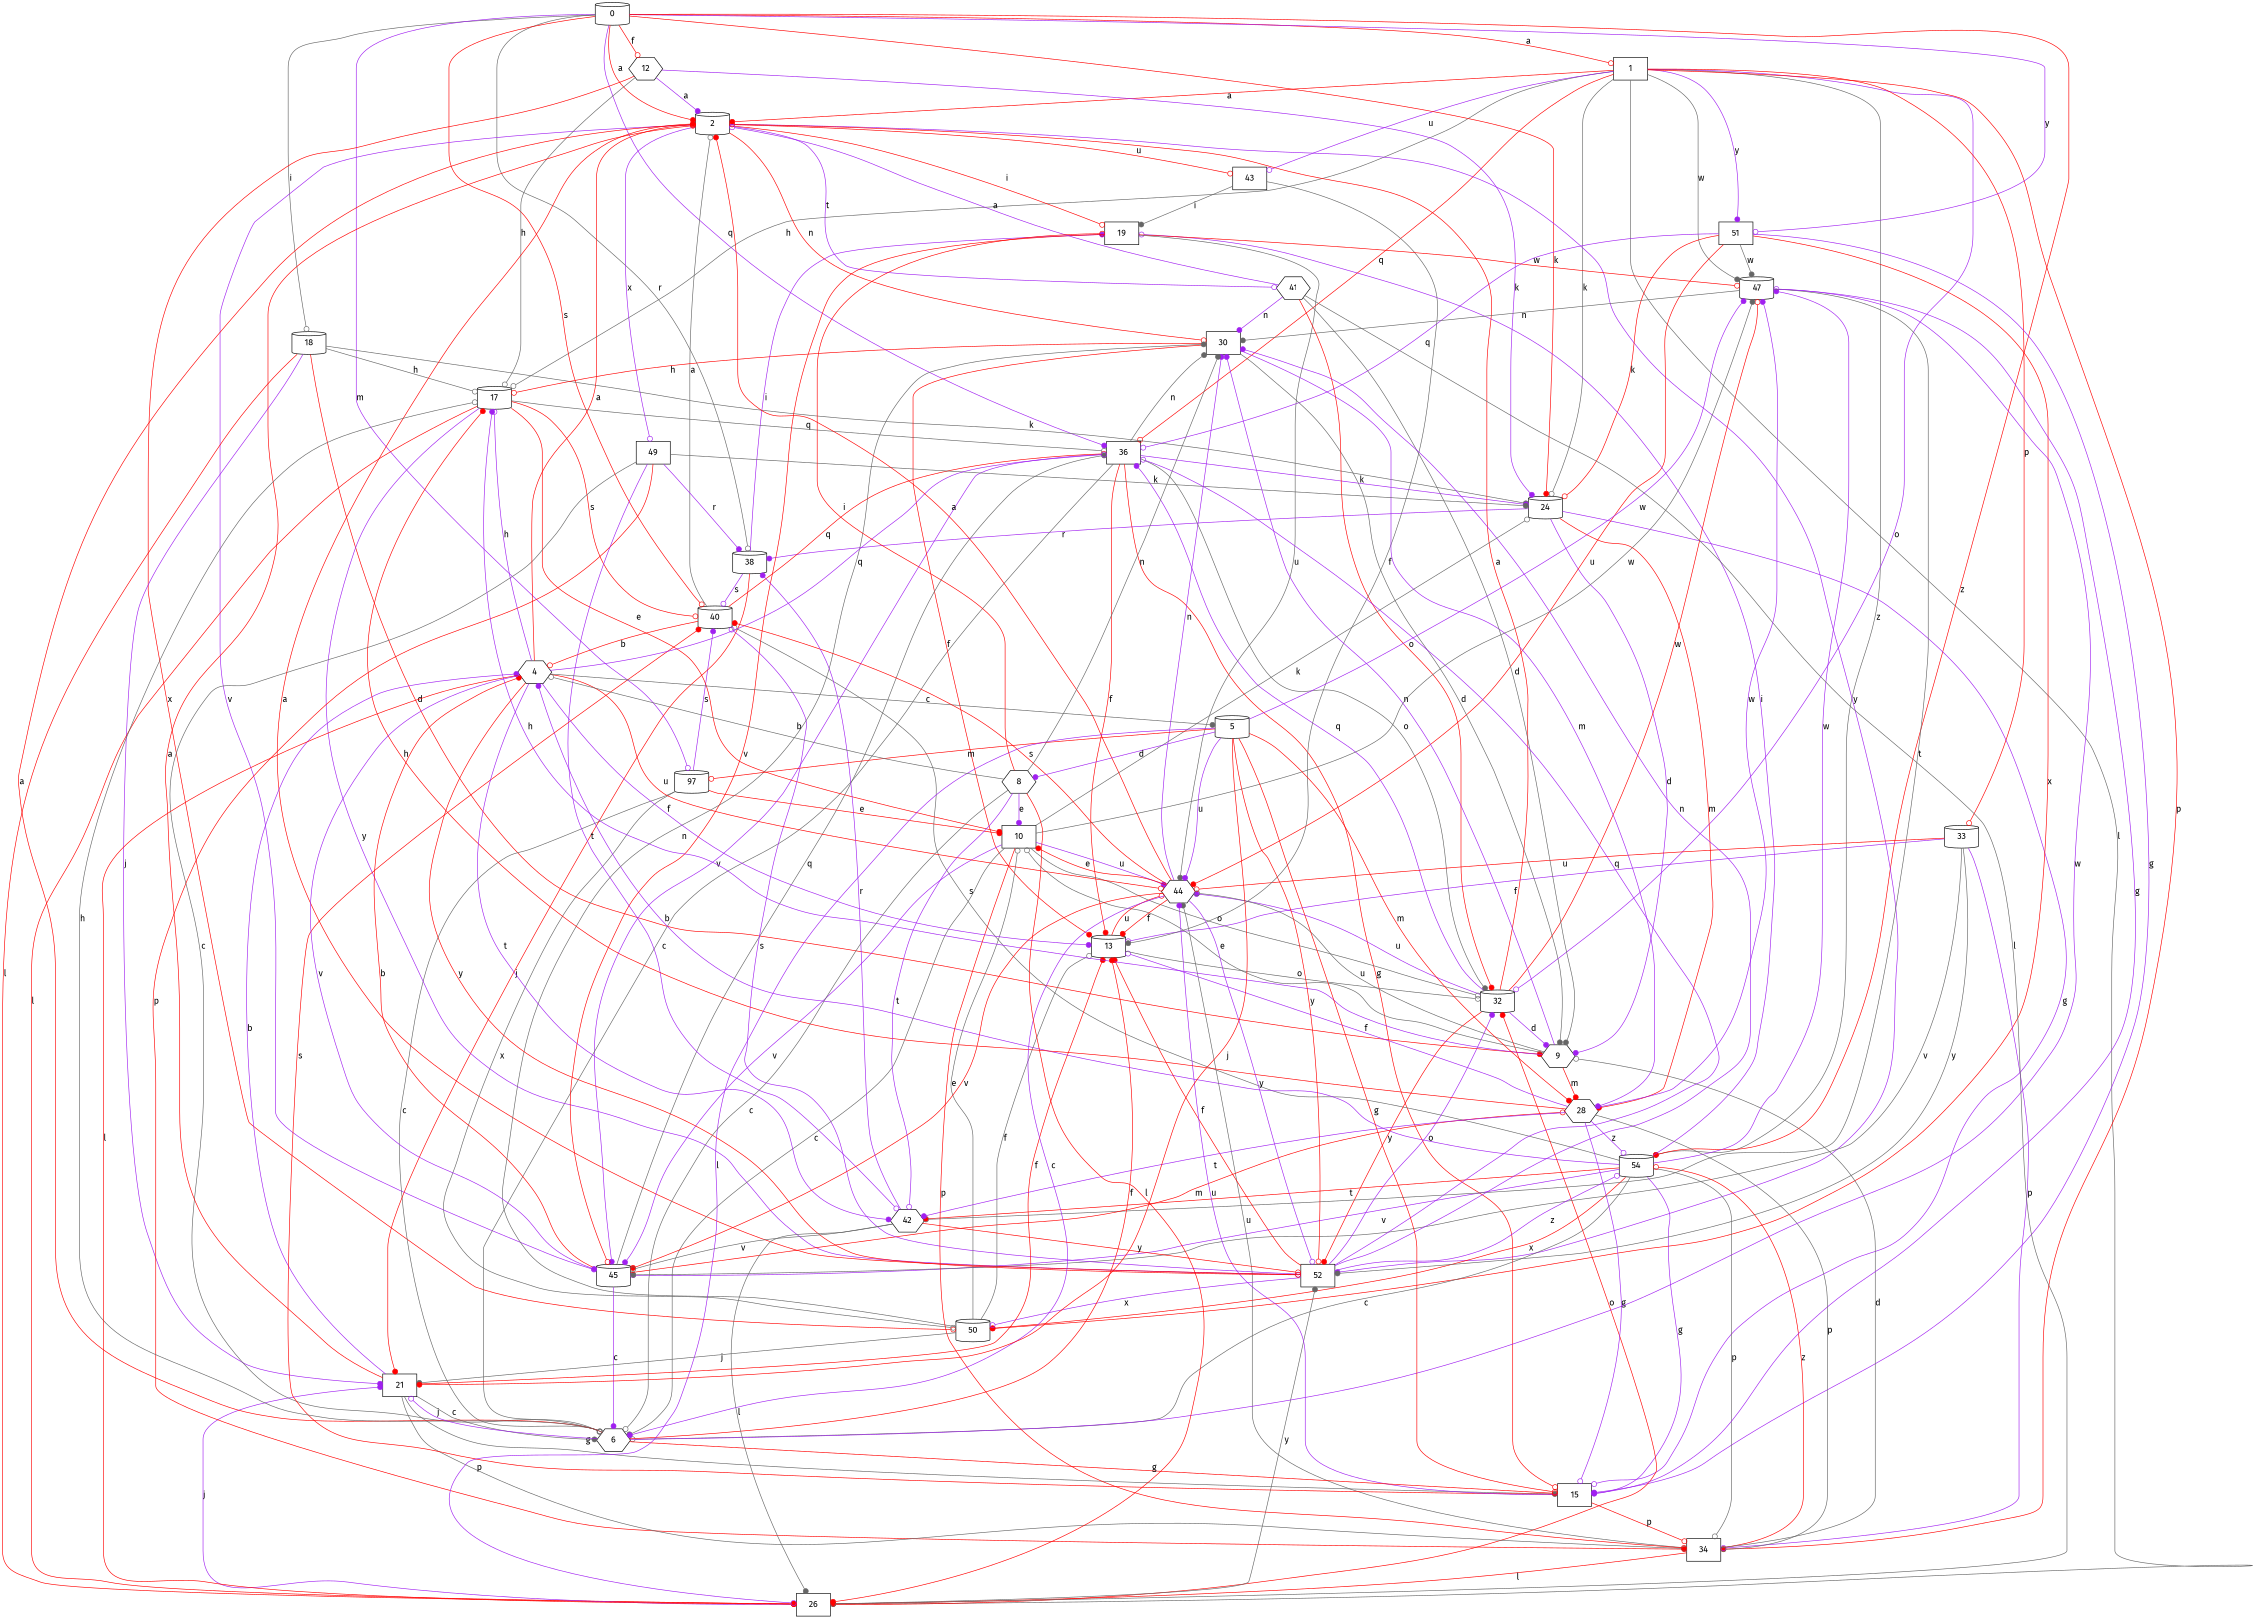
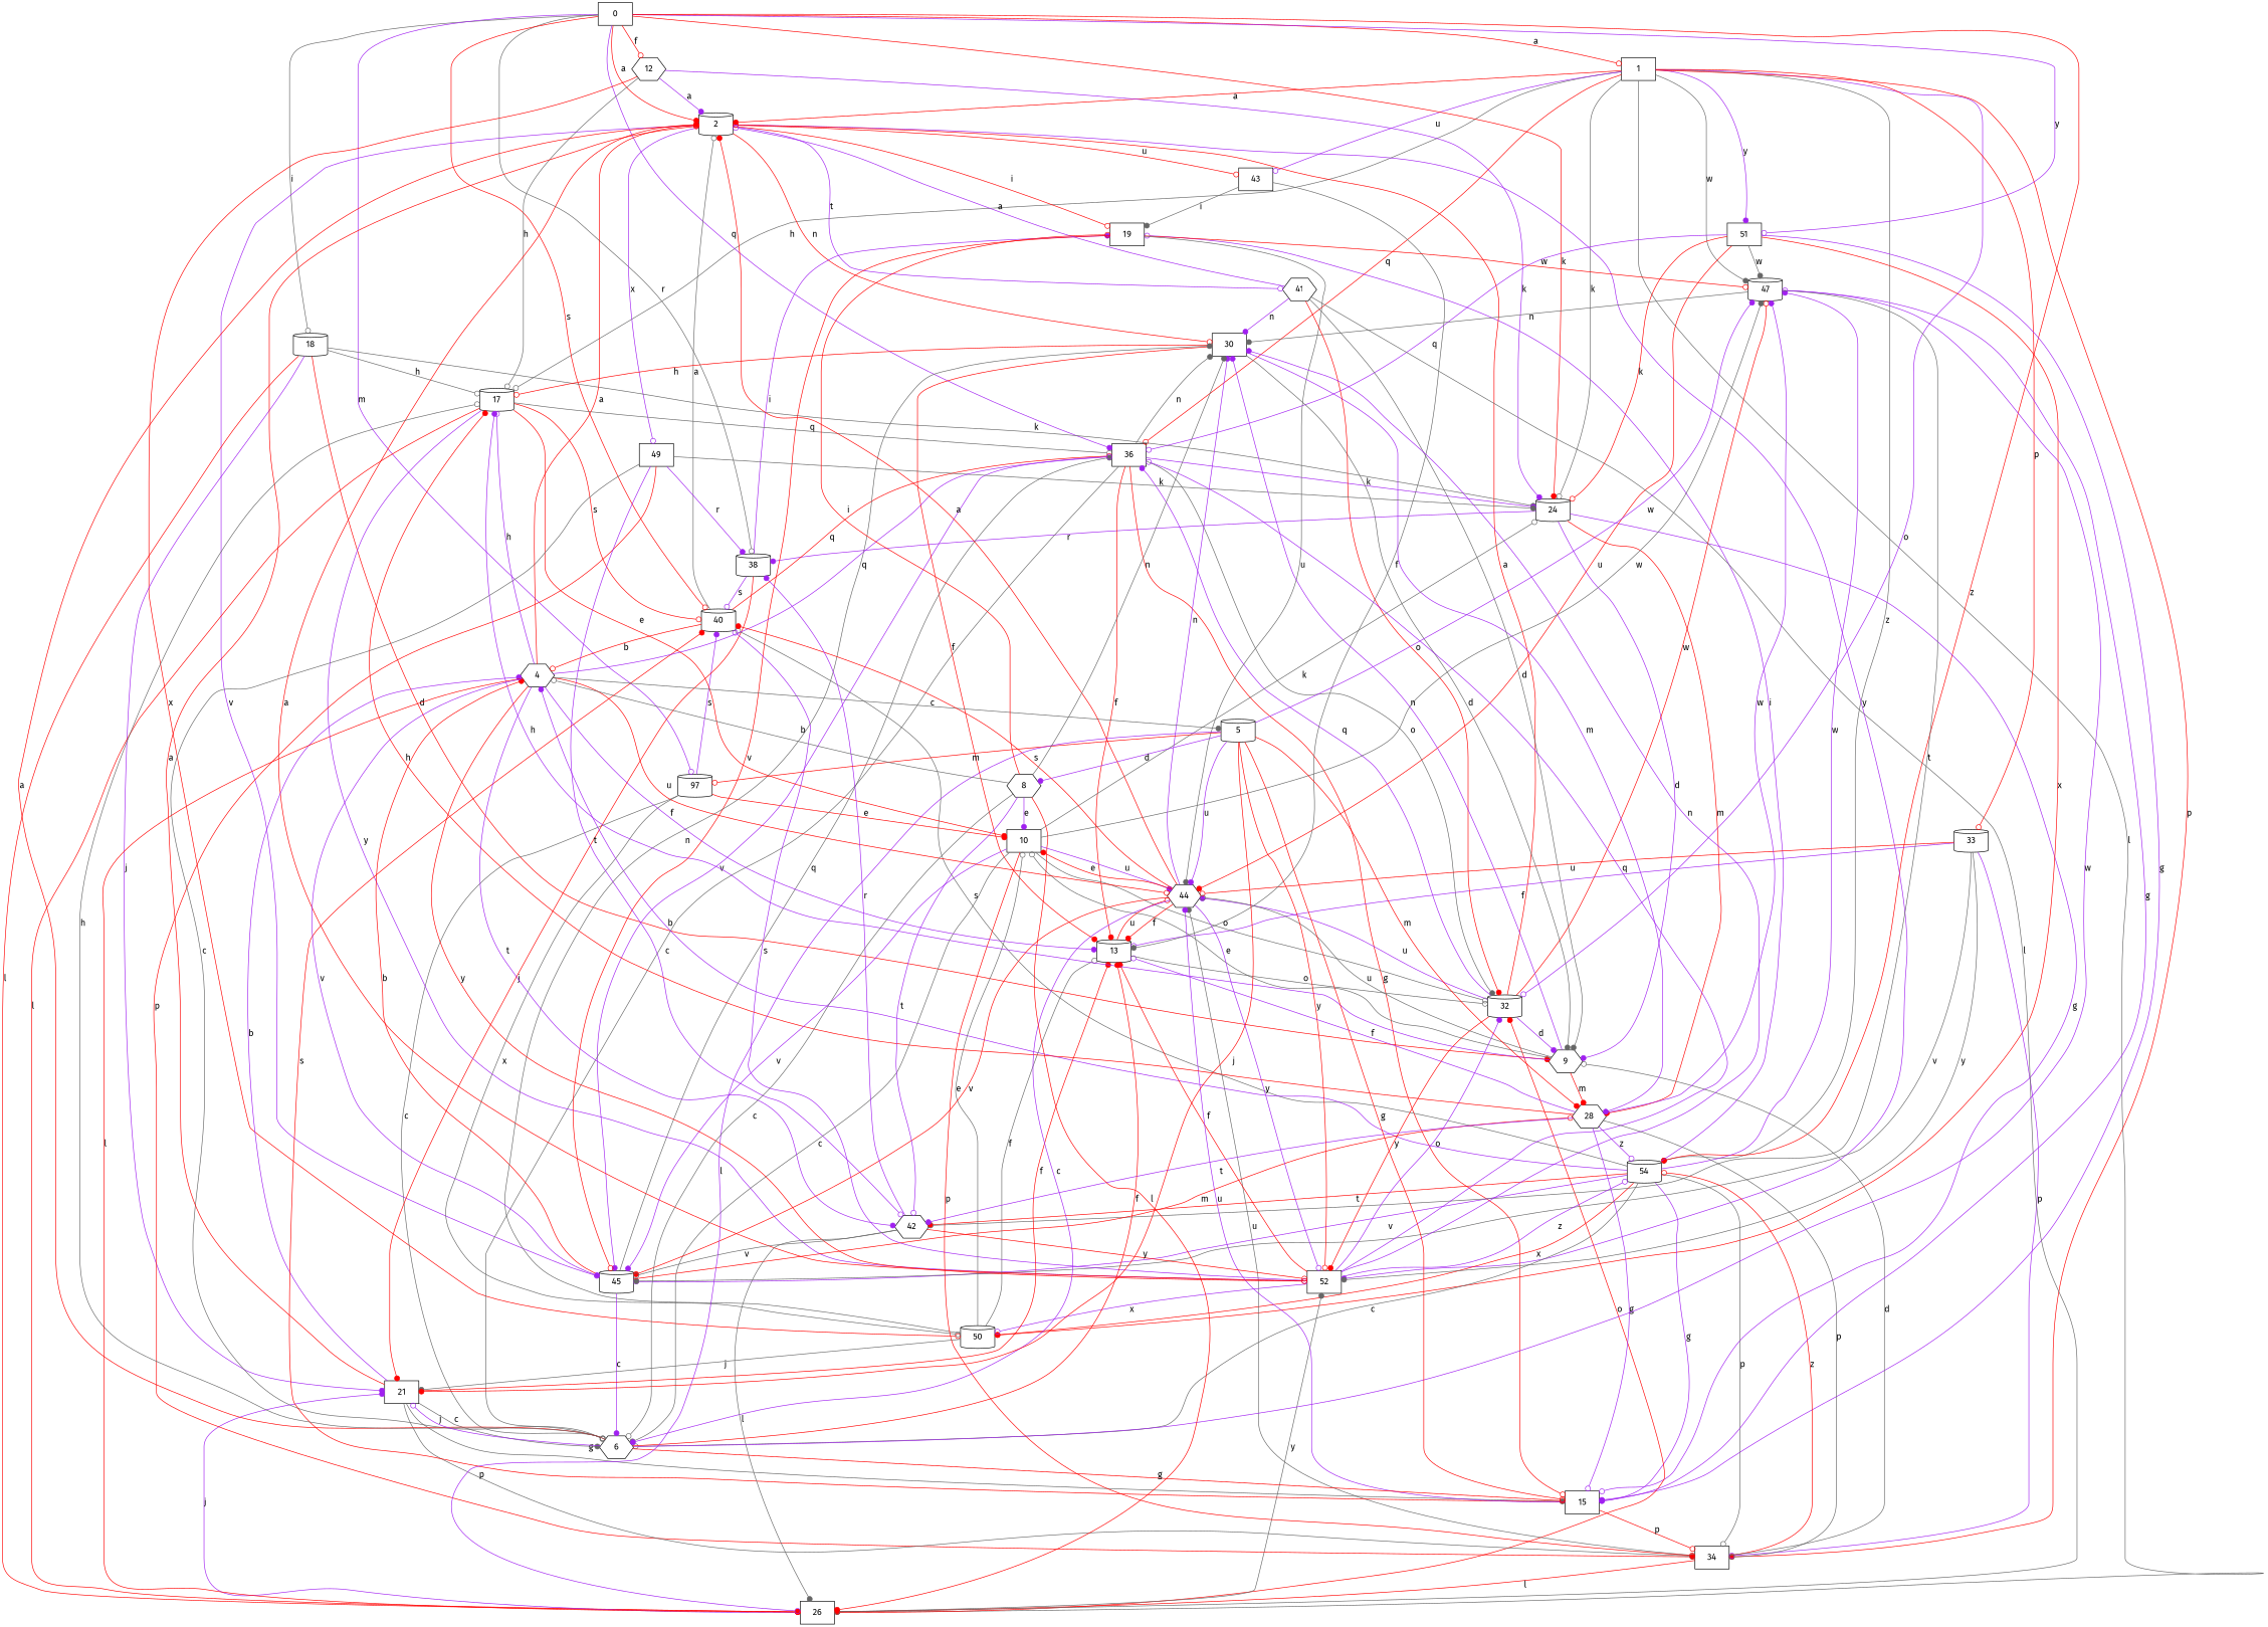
  strict digraph {
    fontname="Fira Sans"
    node [fontname="Fira Sans" shape=cylinder]
    edge [arrowhead=dot color=red fontname="Fira Sans"]
    1 [shape=box]
-   0
+   0 [shape=box]
    2
    12 [shape=hexagon]
    18
    24
    n7 [label=97]
    36 [shape=box]
    38
    40
    51 [shape=box]
    54
    17
    26 [shape=box]
    32
    33
    34 [shape=box]
    43 [shape=box]
    47
    19 [shape=box]
    30 [shape=box]
    41 [shape=hexagon]
    45
    49 [shape=box]
    52 [shape=box]
    50
    21 [shape=box]
    9 [shape=hexagon]
    15 [shape=box]
    28 [shape=hexagon]
    6 [shape=hexagon]
    10 [shape=box]
    13
    4 [shape=hexagon]
    44 [shape=hexagon]
    42 [shape=hexagon]
    5
    8 [shape=hexagon]
    1 -> 2 [label=a]
    1 -> 24 [arrowhead=odot color=gray40 label=k]
    1 -> 36 [arrowhead=odot label=q]
    1 -> 51 [color=purple label=y]
    1 -> 54 [arrowhead=odot color=gray40 label=z]
    1 -> 17 [arrowhead=odot color=gray40 label=h]
    1 -> 26 [arrowhead=odot color=gray40 label=l]
    1 -> 32 [arrowhead=odot color=purple label=o]
    1 -> 33 [arrowhead=odot label=p]
    1 -> 34 [label=p]
    1 -> 43 [arrowhead=odot color=purple label=u]
    1 -> 47 [color=gray40 label=w]
    0 -> 1 [arrowhead=odot label=a]
    0 -> 2 [label=a]
    0 -> 12 [arrowhead=odot label=f]
    0 -> 18 [arrowhead=odot color=gray40 label=i]
    0 -> 24 [label=k]
    0 -> n7 [arrowhead=odot color=purple label=m]
    0 -> 36 [color=purple label=q]
    0 -> 38 [arrowhead=odot color=gray40 label=r]
    0 -> 40 [arrowhead=odot label=s]
    0 -> 51 [arrowhead=odot color=purple label=y]
    0 -> 54 [label=z]
    2 -> 43 [arrowhead=odot label=u]
    2 -> 19 [arrowhead=odot label=i]
    2 -> 30 [arrowhead=odot label=n]
    2 -> 41 [arrowhead=odot color=purple label=t]
    2 -> 45 [arrowhead=odot color=purple label=v]
    2 -> 49 [arrowhead=odot color=purple label=x]
    2 -> 52 [color=purple label=y]
    12 -> 2 [color=purple label=a]
    12 -> 24 [color=purple label=k]
    12 -> 17 [arrowhead=odot color=gray40 label=h]
    12 -> 50 [arrowhead=odot label=x]
    18 -> 24 [color=gray40 label=k]
    18 -> 17 [arrowhead=odot color=gray40 label=h]
    18 -> 26 [label=l]
    18 -> 21 [color=purple label=j]
    18 -> 9 [label=d]
    24 -> 38 [color=purple label=r]
    24 -> 9 [color=purple label=d]
    24 -> 15 [arrowhead=odot color=purple label=g]
    24 -> 28 [label=m]
    n7 -> 40 [color=purple label=s]
    n7 -> 50 [arrowhead=odot color=gray40 label=x]
    n7 -> 6 [arrowhead=odot color=gray40 label=c]
    n7 -> 10 [label=e]
    36 -> 24 [color=purple label=k]
    36 -> 32 [color=gray40 label=o]
    36 -> 30 [color=gray40 label=n]
    36 -> 45 [color=purple label=v]
    36 -> 15 [arrowhead=odot label=g]
    36 -> 6 [arrowhead=odot color=gray40 label=c]
    36 -> 13 [label=f]
    38 -> 40 [arrowhead=odot color=purple label=s]
    38 -> 19 [color=purple label=i]
    38 -> 21 [label=j]
    40 -> 2 [arrowhead=odot color=gray40 label=a]
    40 -> 36 [arrowhead=odot label=q]
    40 -> 4 [arrowhead=odot label=b]
    51 -> 24 [arrowhead=odot label=k]
    51 -> 36 [arrowhead=odot color=purple label=q]
    51 -> 47 [color=gray40 label=w]
    51 -> 50 [label=x]
    51 -> 15 [color=purple label=g]
    51 -> 44 [label=u]
    54 -> 40 [arrowhead=odot color=gray40 label=s]
    54 -> 34 [arrowhead=odot color=gray40 label=p]
    54 -> 47 [color=purple label=w]
    54 -> 19 [arrowhead=odot color=purple label=i]
    54 -> 45 [arrowhead=odot color=purple label=v]
    54 -> 50 [arrowhead=odot label=x]
    54 -> 15 [color=purple label=g]
    54 -> 6 [arrowhead=odot color=gray40 label=c]
    54 -> 4 [color=purple label=b]
    54 -> 42 [label=t]
    17 -> 36 [arrowhead=odot color=gray40 label=q]
    17 -> 40 [arrowhead=odot label=s]
    17 -> 26 [label=l]
    17 -> 52 [arrowhead=odot color=purple label=y]
    17 -> 10 [label=e]
    26 -> 32 [label=o]
    26 -> 52 [color=gray40 label=y]
    26 -> 21 [color=purple label=j]
    32 -> 2 [arrowhead=odot label=a]
    32 -> 36 [color=purple label=q]
    32 -> 47 [arrowhead=odot label=w]
    32 -> 52 [label=y]
    32 -> 9 [color=purple label=d]
    32 -> 44 [color=purple label=u]
    33 -> 34 [arrowhead=odot color=purple label=p]
    33 -> 45 [color=gray40 label=v]
    33 -> 52 [color=gray40 label=y]
    33 -> 13 [arrowhead=odot color=purple label=f]
    33 -> 44 [arrowhead=odot label=u]
    34 -> 54 [arrowhead=odot label=z]
    34 -> 26 [label=l]
    34 -> 9 [arrowhead=odot color=gray40 label=d]
    34 -> 44 [color=gray40 label=u]
    43 -> 19 [color=gray40 label=i]
    43 -> 13 [color=gray40 label=f]
    47 -> 30 [color=gray40 label=n]
    47 -> 15 [arrowhead=odot color=purple label=g]
    47 -> 42 [arrowhead=odot color=gray40 label=t]
    19 -> 47 [arrowhead=odot label=w]
    19 -> 45 [arrowhead=odot label=v]
    19 -> 44 [color=gray40 label=u]
    30 -> 17 [arrowhead=odot label=h]
    30 -> 9 [color=gray40 label=d]
    30 -> 28 [color=purple label=m]
    30 -> 13 [label=f]
    41 -> 2 [arrowhead=odot color=purple label=a]
    41 -> 26 [arrowhead=odot color=gray40 label=l]
    41 -> 32 [label=o]
    41 -> 30 [color=purple label=n]
    41 -> 9 [color=gray40 label=d]
    45 -> 36 [color=gray40 label=q]
    45 -> 28 [arrowhead=odot label=m]
    45 -> 6 [color=purple label=c]
    45 -> 4 [label=b]
    49 -> 24 [color=gray40 label=k]
    49 -> 38 [color=purple label=r]
    49 -> 34 [label=p]
    49 -> 6 [arrowhead=odot color=gray40 label=c]
    49 -> 42 [arrowhead=odot color=purple label=t]
    52 -> 2 [label=a]
    52 -> 36 [arrowhead=odot color=purple label=q]
    52 -> 40 [arrowhead=odot color=purple label=s]
    52 -> 54 [arrowhead=odot color=purple label=z]
    52 -> 32 [color=purple label=o]
    52 -> 30 [color=purple label=n]
    52 -> 50 [arrowhead=odot color=purple label=x]
    52 -> 13 [label=f]
    50 -> 30 [color=gray40 label=n]
    50 -> 21 [color=gray40 label=j]
    50 -> 10 [arrowhead=odot color=gray40 label=e]
    50 -> 13 [arrowhead=odot color=gray40 label=f]
    21 -> 2 [arrowhead=odot label=a]
    21 -> 34 [arrowhead=odot color=gray40 label=p]
    21 -> 15 [color=gray40 label=g]
    21 -> 6 [color=gray40 label=c]
    21 -> 13 [label=f]
    21 -> 4 [color=purple label=b]
    9 -> 17 [color=purple label=h]
    9 -> 30 [color=purple label=n]
    9 -> 28 [label=m]
    9 -> 10 [arrowhead=odot color=gray40 label=e]
    9 -> 44 [arrowhead=odot color=gray40 label=u]
    15 -> 40 [label=s]
    15 -> 34 [arrowhead=odot label=p]
    15 -> 44 [color=purple label=u]
    28 -> 54 [arrowhead=odot color=purple label=z]
    28 -> 17 [label=h]
    28 -> 34 [arrowhead=odot color=gray40 label=p]
    28 -> 47 [color=purple label=w]
    28 -> 15 [arrowhead=odot color=purple label=g]
    28 -> 13 [arrowhead=odot color=purple label=f]
    28 -> 42 [color=purple label=t]
    6 -> 2 [arrowhead=odot label=a]
    6 -> 17 [arrowhead=odot color=gray40 label=h]
    6 -> 47 [arrowhead=odot color=purple label=w]
    6 -> 21 [arrowhead=odot color=purple label=j]
    6 -> 15 [arrowhead=odot label=g]
    6 -> 13 [label=f]
    10 -> 24 [arrowhead=odot color=gray40 label=k]
    10 -> 32 [arrowhead=odot color=gray40 label=o]
    10 -> 34 [arrowhead=odot label=p]
    10 -> 47 [color=gray40 label=w]
    10 -> 45 [color=purple label=v]
    10 -> 6 [color=gray40 label=c]
    10 -> 44 [color=purple label=u]
    13 -> 32 [arrowhead=odot color=gray40 label=o]
    13 -> 44 [arrowhead=odot label=u]
    4 -> 2 [arrowhead=odot label=a]
    4 -> 36 [arrowhead=odot color=purple label=q]
    4 -> 17 [arrowhead=odot color=purple label=h]
    4 -> 26 [label=l]
    4 -> 45 [color=purple label=v]
    4 -> 52 [arrowhead=odot label=y]
    4 -> 13 [color=purple label=f]
    4 -> 44 [arrowhead=odot label=u]
    4 -> 42 [color=purple label=t]
    4 -> 5 [color=gray40 label=c]
    44 -> 2 [label=a]
    44 -> 40 [label=s]
    44 -> 30 [color=purple label=n]
    44 -> 45 [label=v]
    44 -> 52 [arrowhead=odot color=purple label=y]
    44 -> 6 [color=purple label=c]
    44 -> 10 [label=e]
    44 -> 13 [label=f]
    42 -> 38 [color=purple label=r]
    42 -> 26 [color=gray40 label=l]
    42 -> 45 [arrowhead=odot color=gray40 label=v]
    42 -> 52 [arrowhead=odot label=y]
    5 -> n7 [arrowhead=odot label=m]
    5 -> 26 [arrowhead=odot color=purple label=l]
    5 -> 47 [color=purple label=w]
    5 -> 52 [arrowhead=odot label=y]
    5 -> 21 [label=j]
    5 -> 15 [arrowhead=odot label=g]
    5 -> 28 [label=m]
    5 -> 44 [color=purple label=u]
    5 -> 8 [color=purple label=d]
    8 -> 26 [label=l]
    8 -> 19 [arrowhead=odot label=i]
    8 -> 30 [color=gray40 label=n]
    8 -> 6 [arrowhead=odot color=gray40 label=c]
    8 -> 10 [color=purple label=e]
    8 -> 4 [arrowhead=odot color=gray40 label=b]
    8 -> 42 [arrowhead=odot color=purple label=t]
  }
